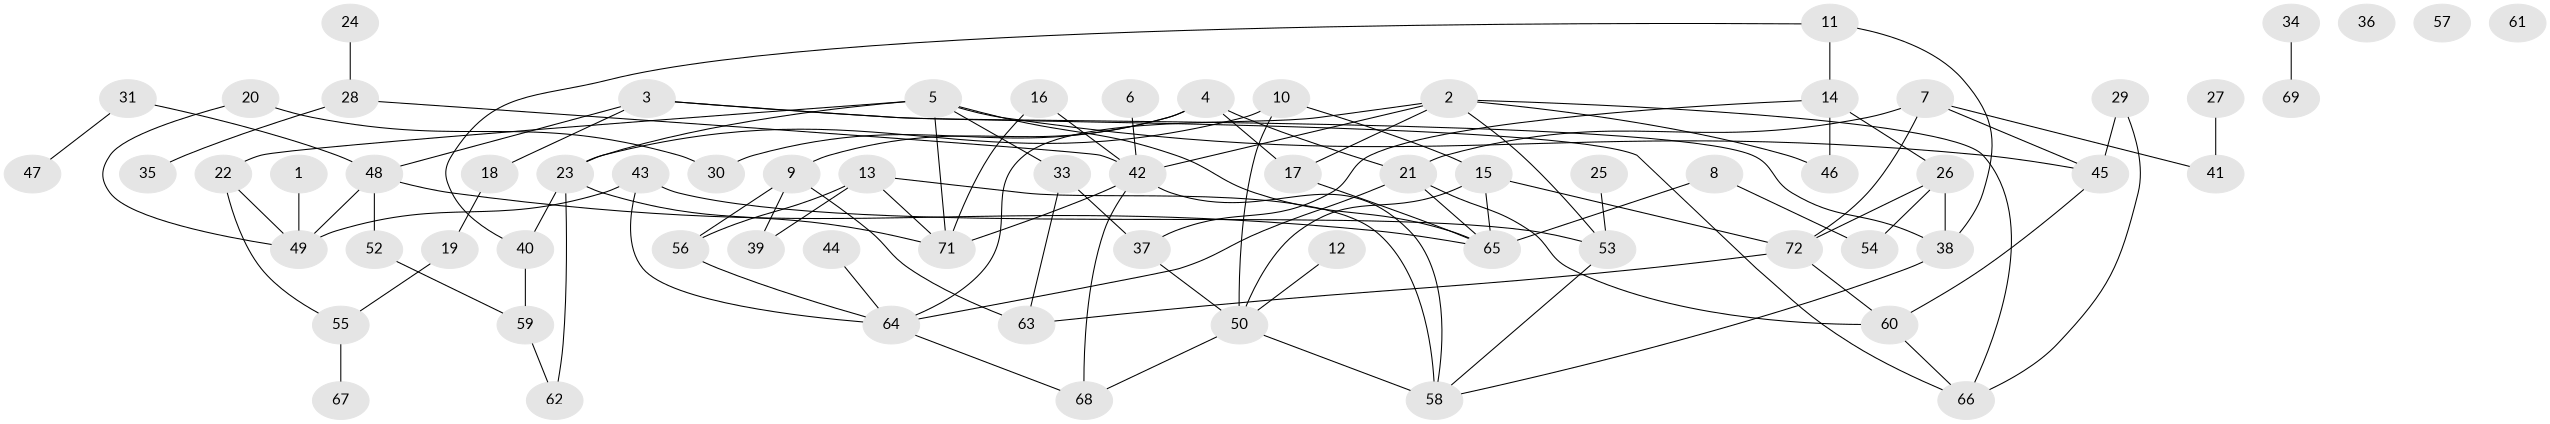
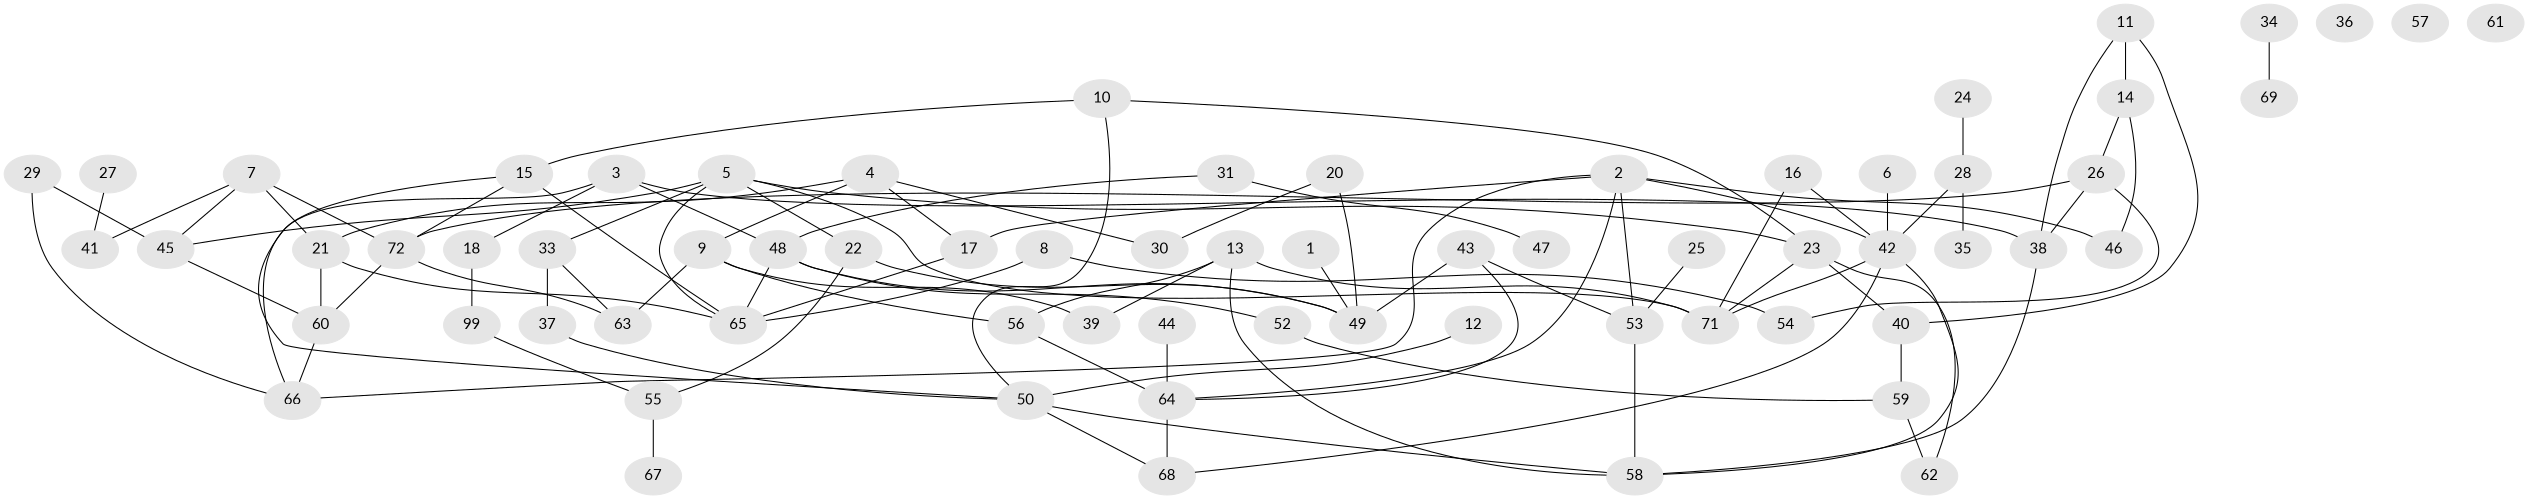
  graph {
    fontname=Lato
    node [color=gray90 fontname=Lato style=filled]
    edge [fontname=Lato]
    1
    49
    2
    17
    42
    46
    53
    64
    66
    65
    n11 [label=71]
    58
    68
    3
    18
    38
    48
-   19
+   19 [label=99]
    52
    4
    9
    21
    30
    39
    56
    63
    60
    5
    22
    23
    33
    45
    55
    40
    62
    37
    6
    7
    n39 [label=72]
    41
    8
    54
    10
    15
    50
    11
    14
    26
    59
    12
    13
    16
    67
    20
    24
    28
    35
    25
    27
    29
    31
    47
    34
    69
    36
    43
    44
    57
    61
    1 -- 49
    2 -- 17
    2 -- 42
    2 -- 46
    2 -- 53
    2 -- 64
    2 -- 66
    17 -- 65
    42 -- n11
    42 -- 58
    42 -- 68
    53 -- 58
    64 -- 68
    3 -- 66
    3 -- 18
    3 -- 38
    3 -- 48
    18 -- 19
    38 -- 58
    48 -- 49
    48 -- 65
    48 -- 52
    19 -- 55
    52 -- 59
    4 -- 17
    4 -- 9
    4 -- 21
    4 -- 30
    9 -- 39
    9 -- 56
    9 -- 63
-   21 -- 64
    21 -- 65
    21 -- 60
    56 -- 64
    60 -- 66
    5 -- 65
    5 -- n11
    5 -- 22
    5 -- 23
    5 -- 33
    5 -- 45
    22 -- 49
    22 -- 55
    23 -- n11
    23 -- 40
    23 -- 62
    33 -- 63
    33 -- 37
    45 -- 60
    55 -- 67
    40 -- 59
    37 -- 50
    6 -- 42
    7 -- 21
    7 -- 45
    7 -- n39
    7 -- 41
    n39 -- 63
    n39 -- 60
    8 -- 65
    8 -- 54
    10 -- 23
    10 -- 15
    10 -- 50
    15 -- 65
    15 -- n39
    15 -- 50
    50 -- 58
    50 -- 68
    11 -- 38
    11 -- 40
    11 -- 14
    14 -- 46
-   14 -- 37
    14 -- 26
    26 -- 38
    26 -- n39
    26 -- 54
    59 -- 62
    12 -- 50
    13 -- n11
    13 -- 58
    13 -- 39
    13 -- 56
    16 -- 42
    16 -- n11
    20 -- 49
    20 -- 30
    24 -- 28
    28 -- 42
    28 -- 35
    25 -- 53
    27 -- 41
    29 -- 66
    29 -- 45
    31 -- 48
    31 -- 47
    34 -- 69
    43 -- 49
    43 -- 53
    43 -- 64
    44 -- 64
  }
